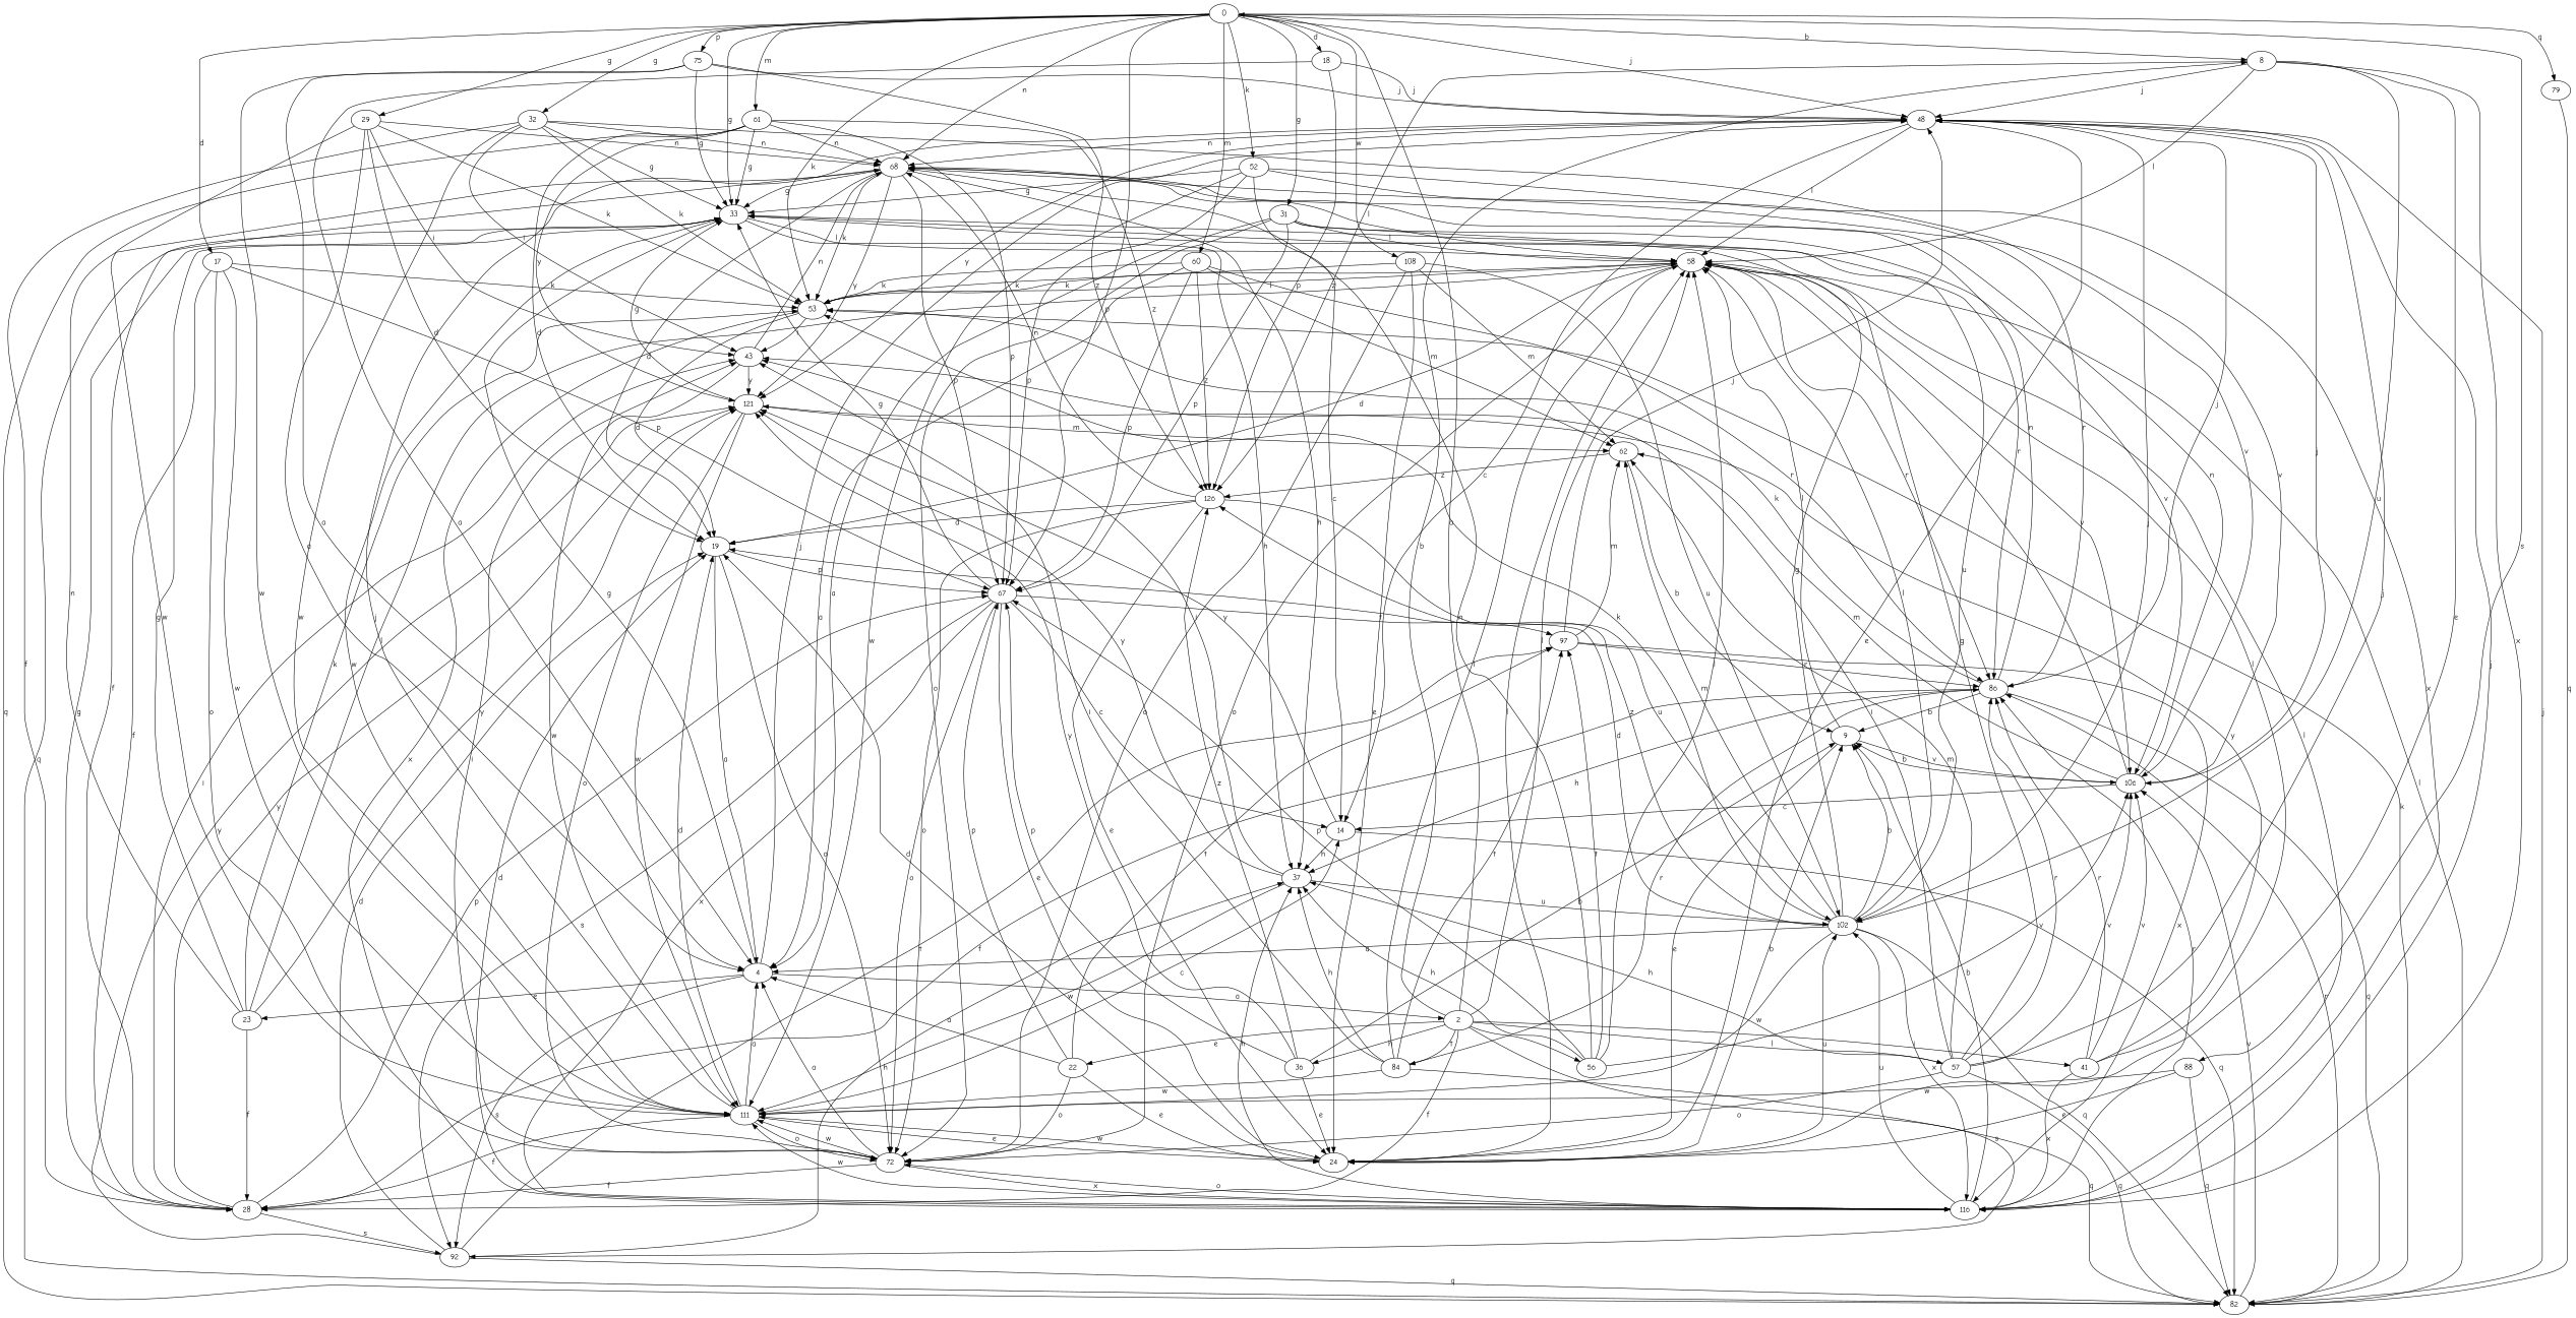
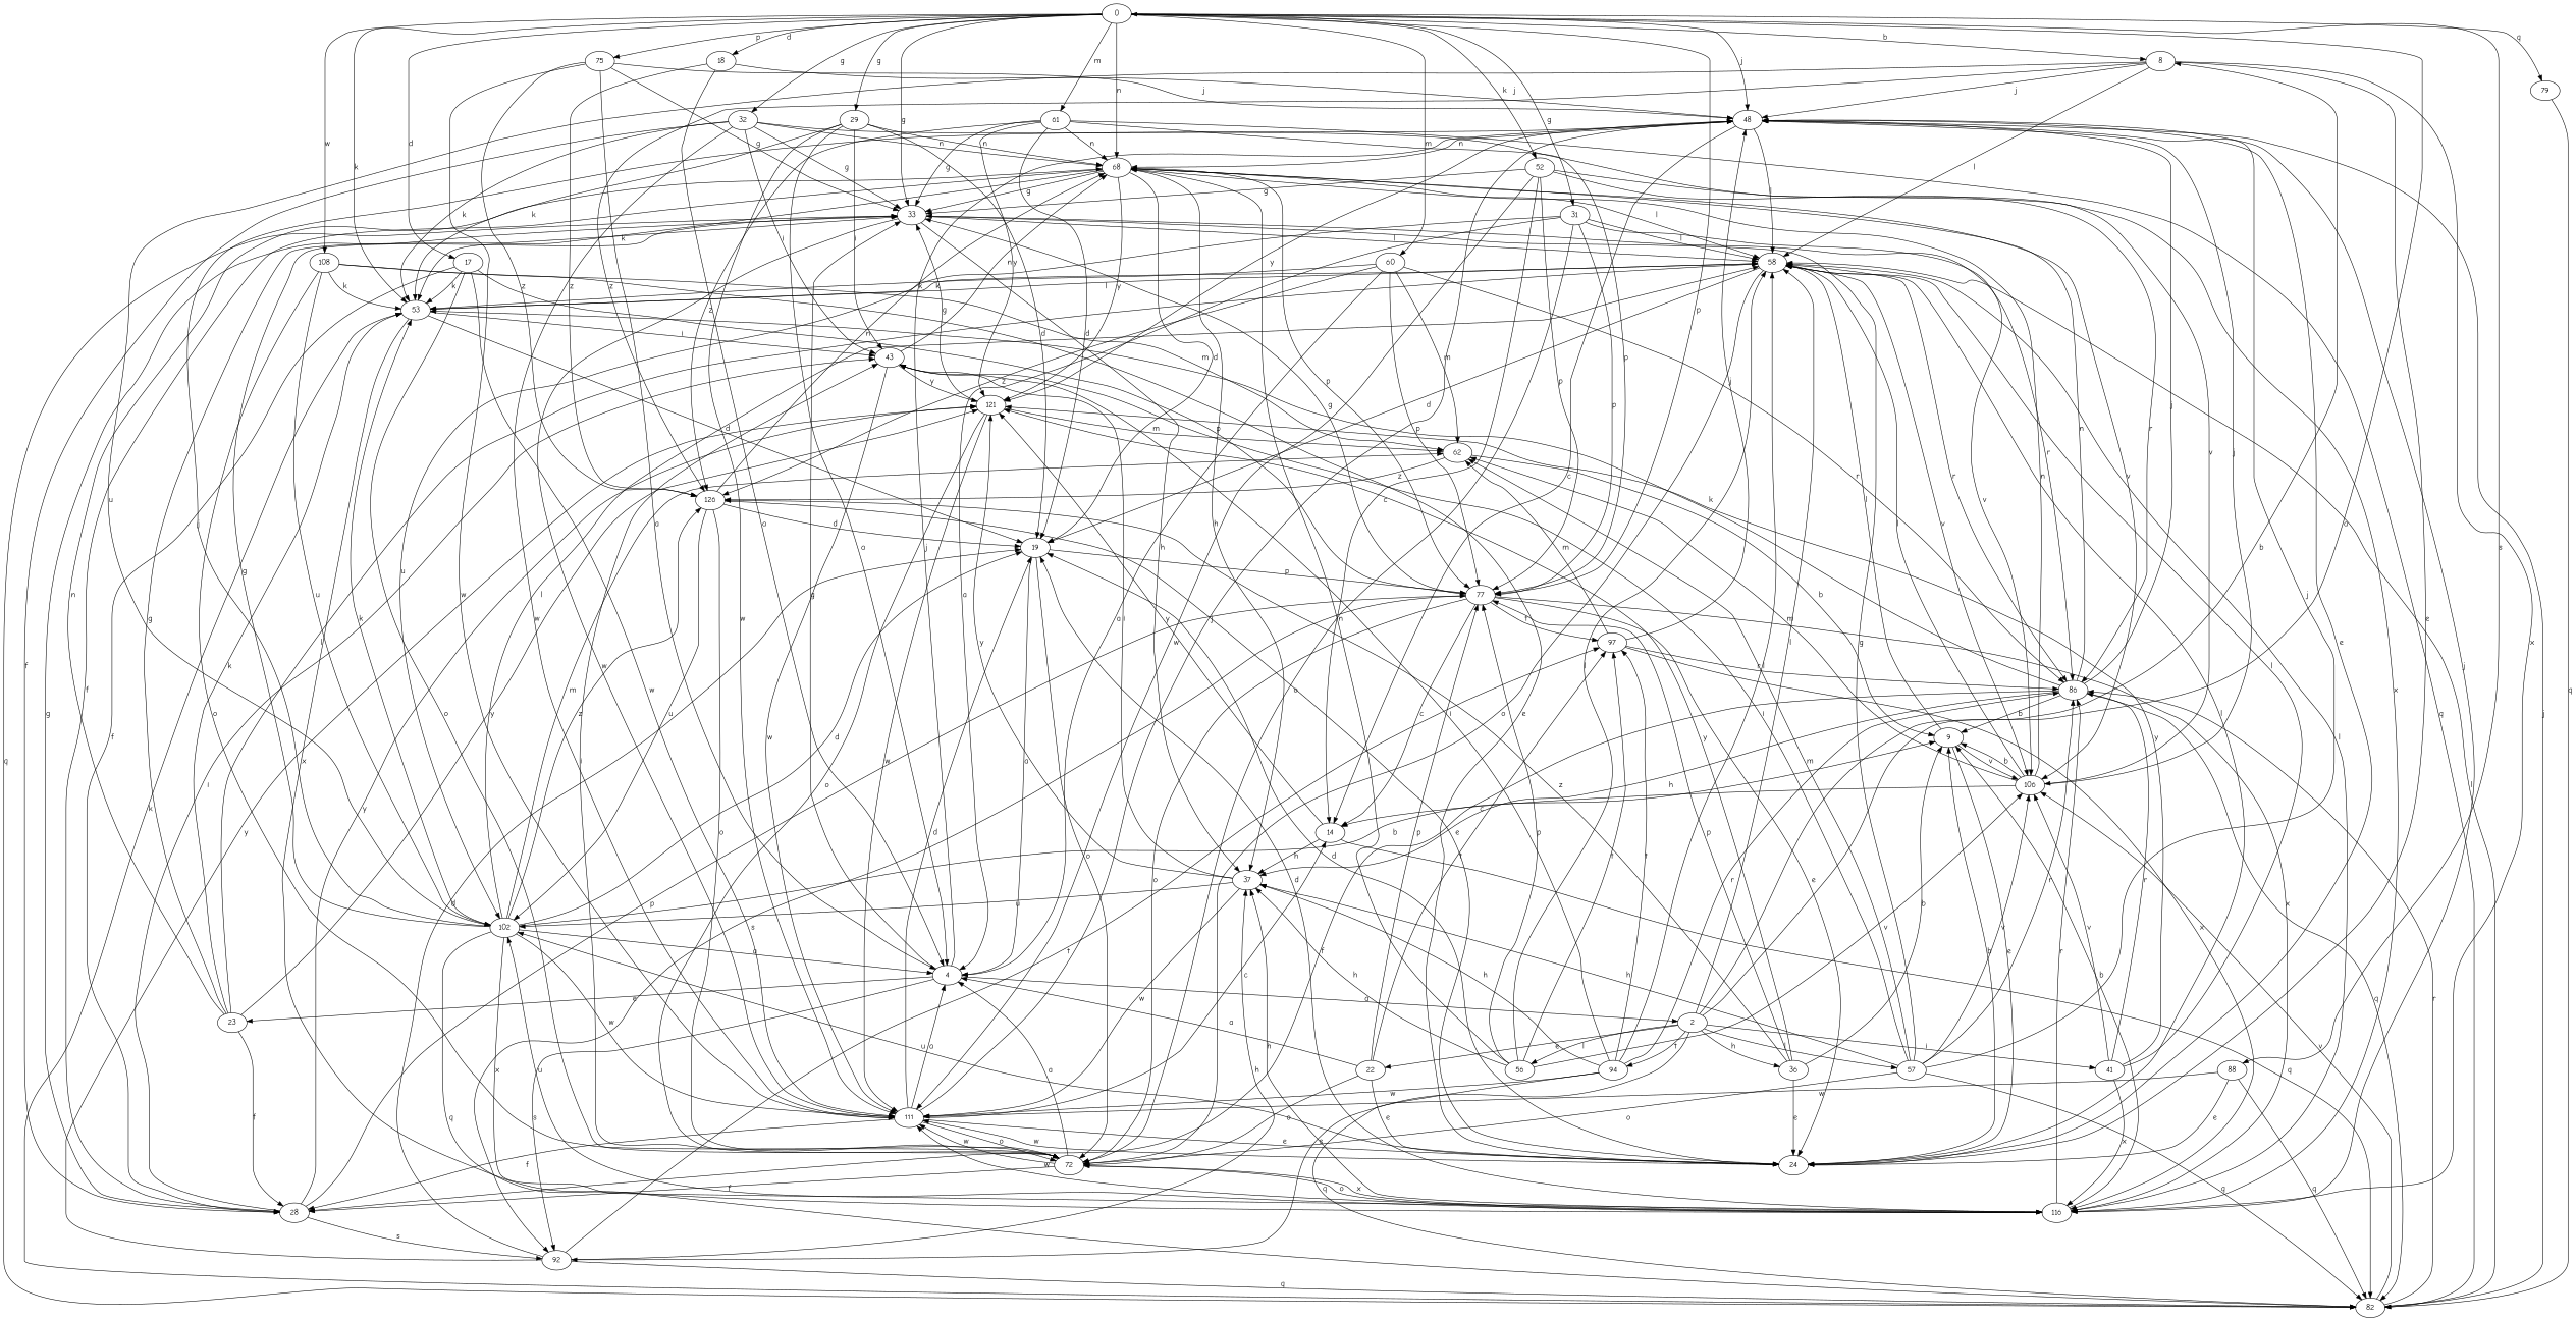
  strict digraph {
    fontname="Comic Neue"
    node [fontname="Comic Neue"]
    edge [fontname="Comic Neue"]
    0
    8
    17
    18
    29
    31
    32
    33
    48
    52
    53
    60
    61
    68
    75
-   77 [label=67]
+   77
    79
    88
    108
    58
    24
    102
    116
    126
    28
    72
    111
    4
    19
    43
    106
    37
    82
    86
    14
    121
    62
    92
    97
    2
    22
    36
    41
    56
    57
-   94 [label=84]
+   94
    9
    23
    0 -> 8 [label=b]
    0 -> 17 [label=d]
    0 -> 18 [label=d]
    0 -> 29 [label=g]
    0 -> 31 [label=g]
    0 -> 32 [label=g]
    0 -> 33 [label=g]
    0 -> 48 [label=j]
    0 -> 52 [label=k]
    0 -> 53 [label=k]
    0 -> 60 [label=m]
    0 -> 61 [label=m]
    0 -> 68 [label=n]
    0 -> 75 [label=p]
    0 -> 77 [label=p]
    0 -> 79 [label=q]
    0 -> 88 [label=s]
    0 -> 108 [label=w]
    8 -> 48 [label=j]
    8 -> 58 [label=l]
    8 -> 24 [label=e]
    8 -> 102 [label=u]
    8 -> 116 [label=x]
    8 -> 126 [label=z]
    17 -> 53 [label=k]
    17 -> 77 [label=p]
    17 -> 28 [label=f]
    17 -> 72 [label=o]
    17 -> 111 [label=w]
    18 -> 48 [label=j]
-   18 -> 126 [label=p]
+   18 -> 126 [label=z]
    18 -> 4 [label=a]
    29 -> 53 [label=k]
    29 -> 68 [label=n]
    29 -> 111 [label=w]
    29 -> 4 [label=a]
    29 -> 19 [label=d]
    29 -> 43 [label=i]
    31 -> 77 [label=p]
    31 -> 58 [label=l]
    31 -> 102 [label=u]
    31 -> 72 [label=o]
    31 -> 4 [label=a]
    31 -> 106 [label=v]
    32 -> 33 [label=g]
    32 -> 53 [label=k]
    32 -> 68 [label=n]
    32 -> 28 [label=f]
    32 -> 111 [label=w]
    32 -> 43 [label=i]
    32 -> 106 [label=v]
    33 -> 58 [label=l]
    33 -> 111 [label=w]
    33 -> 37 [label=h]
    33 -> 82 [label=q]
    33 -> 86 [label=r]
    48 -> 68 [label=n]
    48 -> 58 [label=l]
    48 -> 24 [label=e]
    48 -> 14 [label=c]
    48 -> 121 [label=y]
    52 -> 33 [label=g]
    52 -> 77 [label=p]
    52 -> 116 [label=x]
    52 -> 111 [label=w]
    52 -> 86 [label=r]
    52 -> 14 [label=c]
    53 -> 58 [label=l]
    53 -> 116 [label=x]
    53 -> 19 [label=d]
    53 -> 43 [label=i]
    60 -> 53 [label=k]
    60 -> 77 [label=p]
    60 -> 126 [label=z]
    60 -> 4 [label=a]
    60 -> 86 [label=r]
    60 -> 62 [label=m]
    61 -> 33 [label=g]
    61 -> 68 [label=n]
    61 -> 77 [label=p]
    61 -> 126 [label=z]
    61 -> 19 [label=d]
    61 -> 82 [label=q]
    61 -> 121 [label=y]
    68 -> 33 [label=g]
    68 -> 53 [label=k]
    68 -> 77 [label=p]
    68 -> 58 [label=l]
    68 -> 28 [label=f]
    68 -> 19 [label=d]
    68 -> 106 [label=v]
    68 -> 37 [label=h]
    68 -> 121 [label=y]
    75 -> 33 [label=g]
    75 -> 48 [label=j]
    75 -> 126 [label=z]
    75 -> 111 [label=w]
    75 -> 4 [label=a]
    77 -> 33 [label=g]
    77 -> 24 [label=e]
    77 -> 116 [label=x]
    77 -> 72 [label=o]
    77 -> 14 [label=c]
    77 -> 92 [label=s]
    77 -> 97 [label=t]
    79 -> 82 [label=q]
    88 -> 24 [label=e]
    88 -> 111 [label=w]
    88 -> 82 [label=q]
    108 -> 53 [label=k]
    108 -> 24 [label=e]
    108 -> 102 [label=u]
    108 -> 72 [label=o]
    108 -> 62 [label=m]
    58 -> 53 [label=k]
    58 -> 72 [label=o]
    58 -> 19 [label=d]
    58 -> 106 [label=v]
    58 -> 86 [label=r]
    24 -> 58 [label=l]
    24 -> 102 [label=u]
    24 -> 111 [label=w]
    24 -> 19 [label=d]
    24 -> 9 [label=b]
    102 -> 33 [label=g]
    102 -> 48 [label=j]
    102 -> 53 [label=k]
    102 -> 58 [label=l]
    102 -> 116 [label=x]
    102 -> 126 [label=z]
    102 -> 111 [label=w]
    102 -> 4 [label=a]
    102 -> 19 [label=d]
    102 -> 82 [label=q]
    102 -> 62 [label=m]
    102 -> 9 [label=b]
    116 -> 48 [label=j]
    116 -> 58 [label=l]
    116 -> 102 [label=u]
    116 -> 72 [label=o]
    116 -> 111 [label=w]
    116 -> 19 [label=d]
    116 -> 37 [label=h]
    116 -> 86 [label=r]
    116 -> 9 [label=b]
    126 -> 68 [label=n]
    126 -> 24 [label=e]
    126 -> 102 [label=u]
    126 -> 72 [label=o]
    126 -> 19 [label=d]
    28 -> 33 [label=g]
    28 -> 77 [label=p]
    28 -> 43 [label=i]
    28 -> 121 [label=y]
    28 -> 92 [label=s]
    72 -> 116 [label=x]
    72 -> 28 [label=f]
    72 -> 111 [label=w]
    72 -> 4 [label=a]
    72 -> 43 [label=i]
    111 -> 48 [label=j]
    111 -> 24 [label=e]
    111 -> 28 [label=f]
    111 -> 72 [label=o]
    111 -> 4 [label=a]
    111 -> 19 [label=d]
    111 -> 14 [label=c]
    4 -> 33 [label=g]
    4 -> 48 [label=j]
    4 -> 92 [label=s]
    4 -> 2 [label=a]
    4 -> 23 [label=e]
    19 -> 77 [label=p]
    19 -> 72 [label=o]
    19 -> 4 [label=a]
    43 -> 68 [label=n]
    43 -> 111 [label=w]
    43 -> 121 [label=y]
    106 -> 48 [label=j]
    106 -> 68 [label=n]
    106 -> 58 [label=l]
    106 -> 14 [label=c]
    106 -> 62 [label=m]
    106 -> 9 [label=b]
    37 -> 102 [label=u]
    37 -> 111 [label=w]
    37 -> 43 [label=i]
    37 -> 121 [label=y]
    82 -> 48 [label=j]
    82 -> 53 [label=k]
    82 -> 58 [label=l]
    82 -> 106 [label=v]
    82 -> 86 [label=r]
    86 -> 48 [label=j]
    86 -> 53 [label=k]
    86 -> 68 [label=n]
    86 -> 28 [label=f]
    86 -> 37 [label=h]
    86 -> 82 [label=q]
    86 -> 9 [label=b]
    14 -> 37 [label=h]
    14 -> 82 [label=q]
    14 -> 121 [label=y]
    121 -> 33 [label=g]
    121 -> 72 [label=o]
    121 -> 111 [label=w]
    121 -> 62 [label=m]
    62 -> 126 [label=z]
    62 -> 9 [label=b]
    92 -> 19 [label=d]
    92 -> 37 [label=h]
    92 -> 82 [label=q]
    92 -> 121 [label=y]
    92 -> 97 [label=t]
    97 -> 48 [label=j]
    97 -> 116 [label=x]
    97 -> 86 [label=r]
    97 -> 62 [label=m]
    2 -> 0 [label=a]
    2 -> 8 [label=b]
    2 -> 58 [label=l]
-   2 -> 28 [label=f]
    2 -> 92 [label=s]
    2 -> 22 [label=e]
    2 -> 36 [label=h]
    2 -> 41 [label=i]
    2 -> 56 [label=l]
    2 -> 57 [label=l]
    2 -> 94 [label=t]
    22 -> 77 [label=p]
    22 -> 24 [label=e]
    22 -> 72 [label=o]
    22 -> 4 [label=a]
    22 -> 97 [label=t]
    36 -> 77 [label=p]
    36 -> 24 [label=e]
    36 -> 126 [label=z]
    36 -> 121 [label=y]
    36 -> 9 [label=b]
    41 -> 58 [label=l]
    41 -> 116 [label=x]
    41 -> 106 [label=v]
    41 -> 86 [label=r]
    41 -> 121 [label=y]
    56 -> 68 [label=n]
    56 -> 77 [label=p]
    56 -> 58 [label=l]
    56 -> 106 [label=v]
    56 -> 37 [label=h]
    56 -> 97 [label=t]
    57 -> 33 [label=g]
    57 -> 48 [label=j]
    57 -> 72 [label=o]
    57 -> 43 [label=i]
    57 -> 106 [label=v]
    57 -> 37 [label=h]
    57 -> 82 [label=q]
    57 -> 86 [label=r]
    57 -> 62 [label=m]
    94 -> 58 [label=l]
    94 -> 111 [label=w]
    94 -> 43 [label=i]
    94 -> 37 [label=h]
    94 -> 82 [label=q]
    94 -> 86 [label=r]
    94 -> 97 [label=t]
    9 -> 58 [label=l]
    9 -> 24 [label=e]
    9 -> 106 [label=v]
    23 -> 33 [label=g]
    23 -> 53 [label=k]
    23 -> 68 [label=n]
    23 -> 58 [label=l]
    23 -> 28 [label=f]
    23 -> 121 [label=y]
  }
